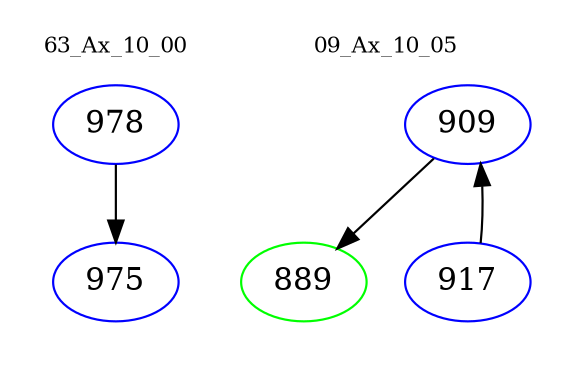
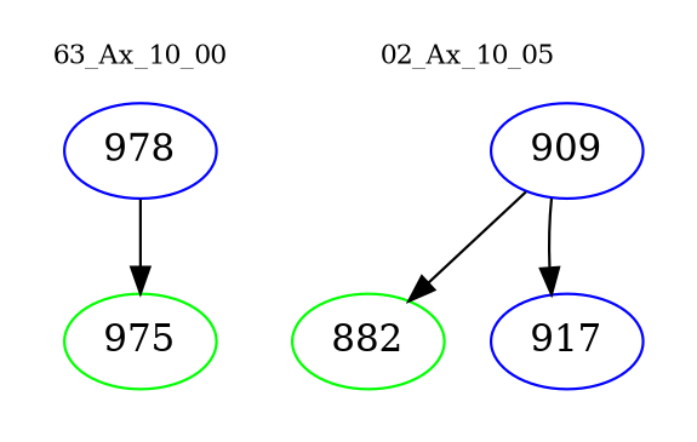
  digraph {
    node [color=blue]
    edge [color=black]
    n1 [label=978]
-   n2 [label=975]
+   n2 [color=green label=975]
    n3 [label=909]
-   n4 [color=green label=889]
+   n4 [color=green label=882]
    n5 [label=917]
    subgraph cluster_1 {
      color=white
      fontsize=10
      label="63_Ax_10_00"
      n1
      n2
    }
    subgraph cluster_2 {
      color=white
      fontsize=10
-     label="09_Ax_10_05"
+     label="02_Ax_10_05"
      n3
      n4
      n5
    }
    n1 -> n2
    n3 -> n4
-   n5 -> n3
+   n3 -> n5
  }
